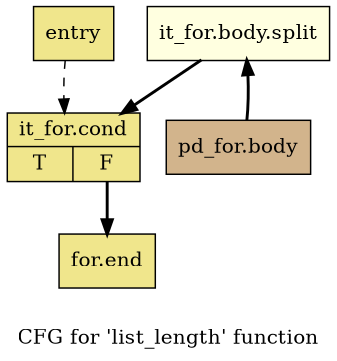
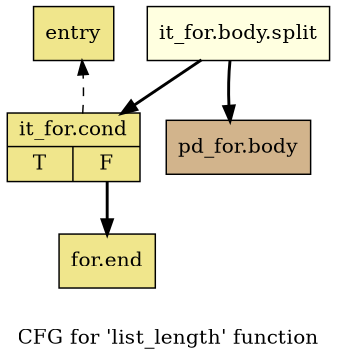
  digraph {
    label="CFG for 'list_length' function"
    node [fillcolor=khaki shape=record style=filled]
    edge [style=bold]
    n1 [label="{entry}"]
    n2 [label="{it_for.cond|{<s0>T|<s1>F}}"]
    n3 [label="{for.end}"]
    n4 [fillcolor=tan label="{pd_for.body}"]
    n5 [fillcolor=lightyellow label="{it_for.body.split}"]
-   n1 -> n2 [style=dashed]
+   n2 -> n1 [style=dashed]
    n2 -> n3 [tailport=s1]
-   n4 -> n5
+   n5 -> n4
    n5 -> n2
  }
